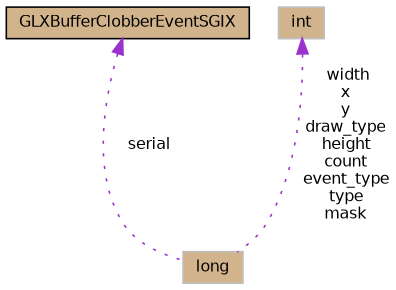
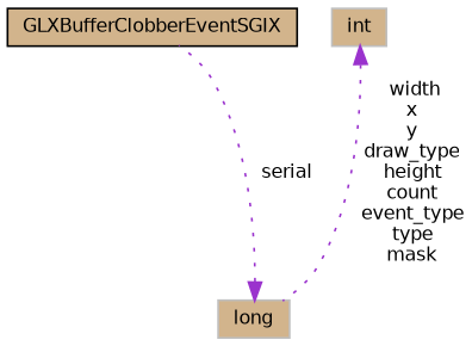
  digraph {
    node [color=grey75 fillcolor=tan fontname=Helvetica fontsize=10 shape=record style=filled]
    edge [color=darkorchid3 dir=back fontname=Helvetica fontsize=10 labelfontname=Helvetica labelfontsize=10 style=dotted]
    n1 [color=black fontcolor=black height=0.2 label=GLXBufferClobberEventSGIX width=0.4]
    n2 [height=0.2 label=int width=0.4]
    n3 [height=0.2 label=long width=0.4]
    n2 -> n3 [label=" width\nx\ny\ndraw_type\nheight\ncount\nevent_type\ntype\nmask"]
-   n1 -> n3 [label=" serial"]
+   n3 -> n1 [label=" serial"]
  }
